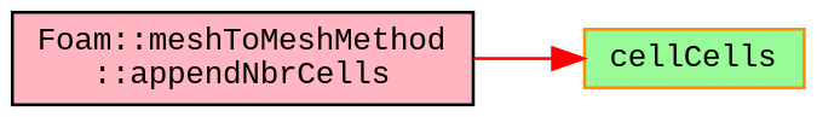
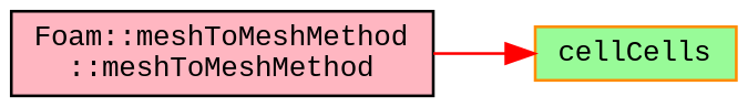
  digraph {
    rankdir=RL
    fontname="Liberation Mono"
    node [fontname="Liberation Mono" fontsize=10 shape=box style=filled]
    n1 [color=darkorange fillcolor=palegreen fontcolor=black height=0.2 label=cellCells width=0.4]
-   n2 [color=black fillcolor=lightpink height=0.2 label="Foam::meshToMeshMethod\l::appendNbrCells" width=0.4]
+   n2 [color=black fillcolor=lightpink height=0.2 label="Foam::meshToMeshMethod\l::meshToMeshMethod" width=0.4]
    n1 -> n2 [color=red dir=back fontname="Liberation Mono" fontsize=10 labelfontname=Helvetica labelfontsize=10 style=solid]
  }
